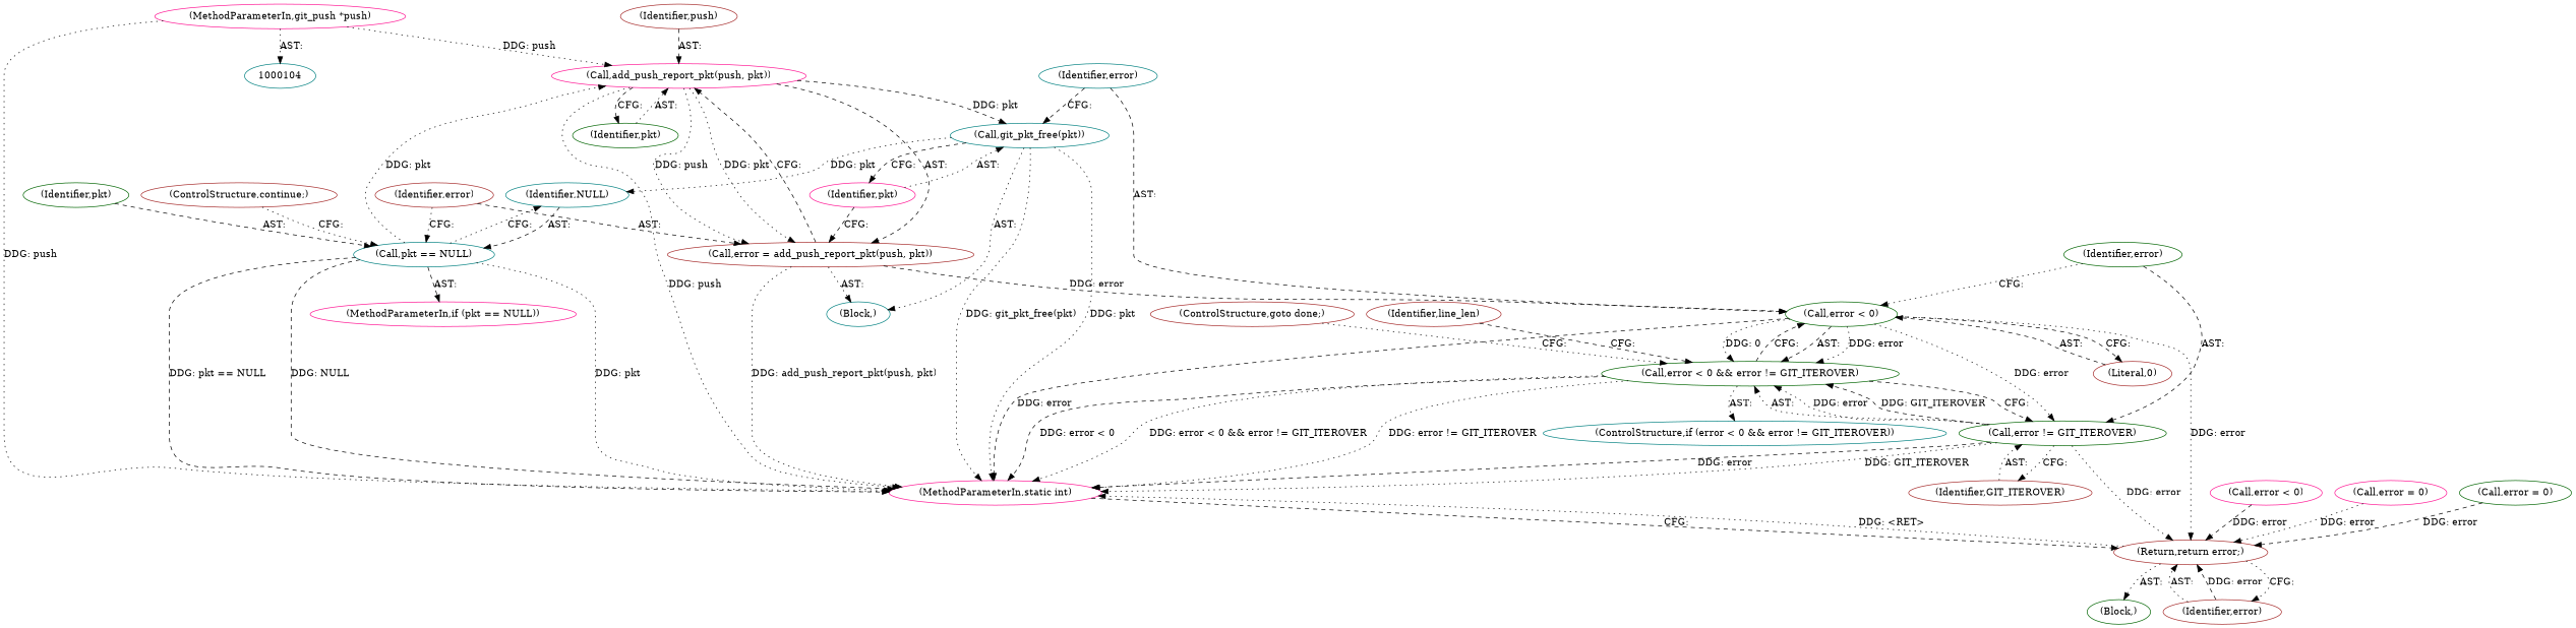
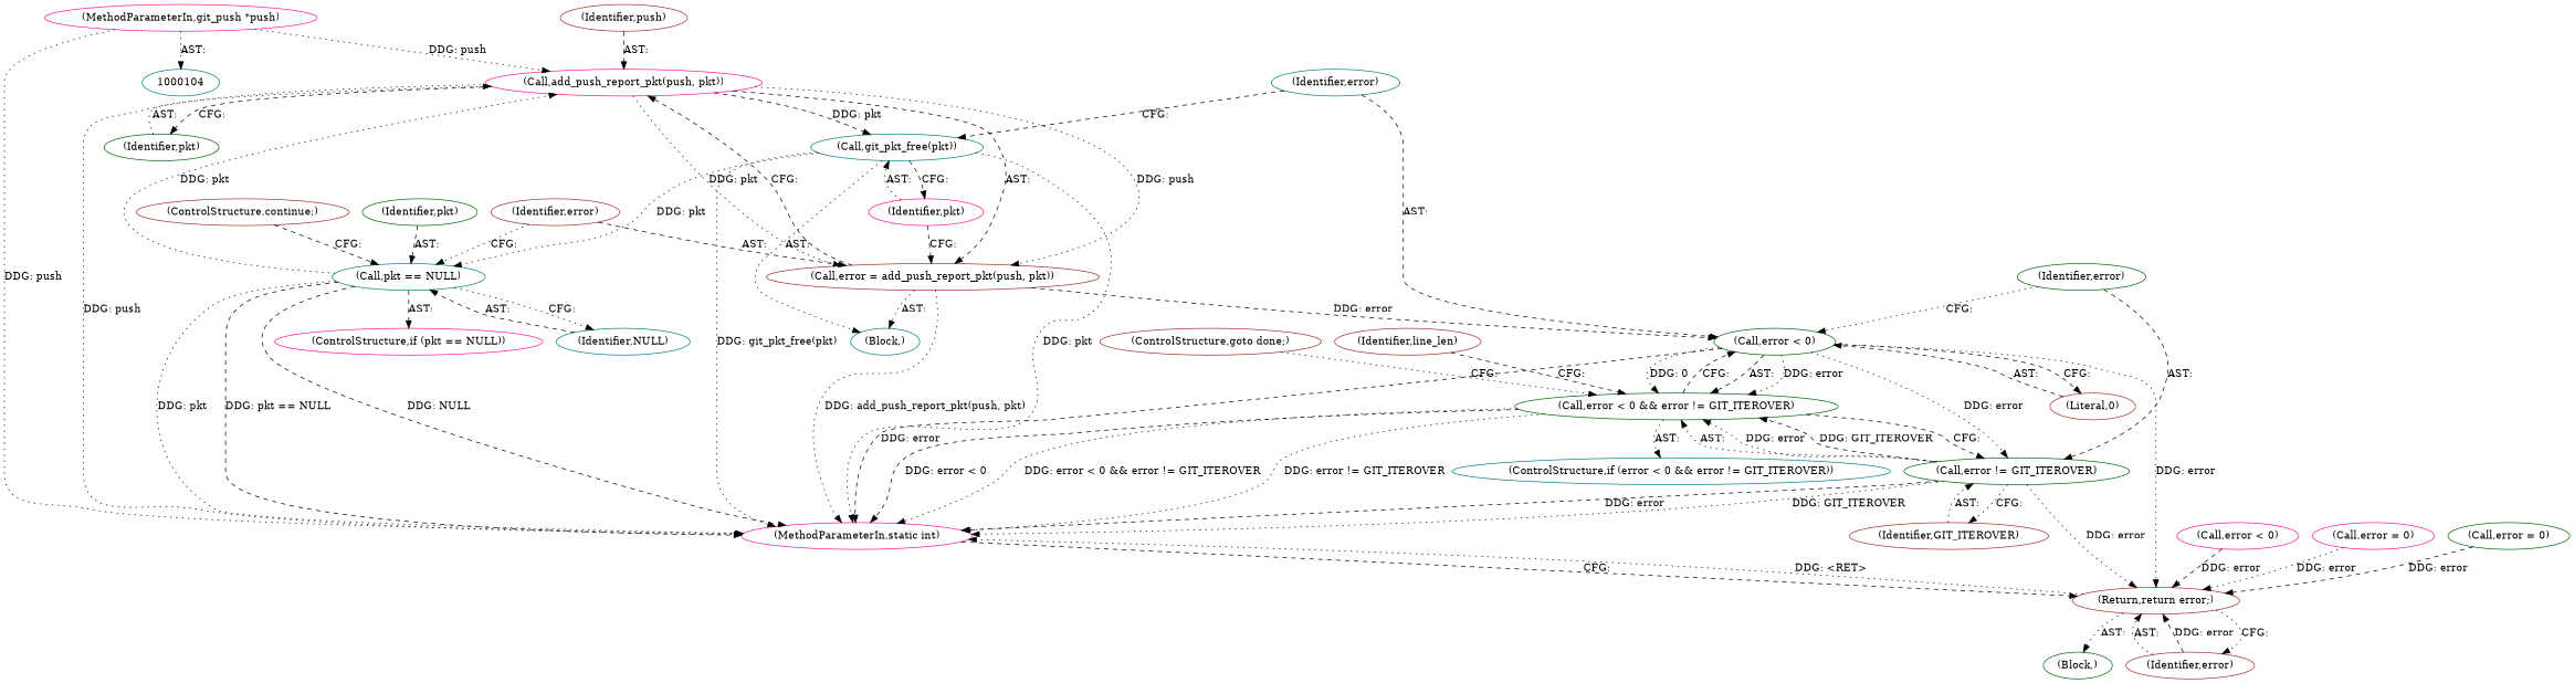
  digraph {
    node [color=brown]
    edge [style=dotted]
    n1 [color=deeppink label="(MethodParameterIn,git_push *push)"]
    n2 [color=deeppink label="(Call,add_push_report_pkt(push, pkt))"]
    n3 [color=deeppink label="(MethodParameterIn,static int)"]
    1000104 [color=teal]
    n5 [label="(Call,error = add_push_report_pkt(push, pkt))"]
    n6 [color=teal label="(Call,git_pkt_free(pkt))"]
    n7 [color=darkgreen label="(Identifier,pkt)"]
    n8 [label="(Return,return error;)"]
    n9 [color=darkgreen label="(Call,error < 0)"]
    n10 [color=teal label="(Block,)"]
    n11 [color=teal label="(Call,pkt == NULL)"]
    n12 [color=deeppink label="(Identifier,pkt)"]
    n13 [color=darkgreen label="(Call,error < 0 && error != GIT_ITEROVER)"]
    n14 [color=darkgreen label="(Call,error != GIT_ITEROVER)"]
    n15 [label="(Literal,0)"]
    n16 [color=teal label="(ControlStructure,if (error < 0 && error != GIT_ITEROVER))"]
    n17 [label="(Identifier,GIT_ITEROVER)"]
    n18 [color=darkgreen label="(Block,)"]
    n19 [label="(Identifier,error)"]
    n20 [color=teal label="(Identifier,NULL)"]
-   n21 [color=deeppink label="(MethodParameterIn,if (pkt == NULL))"]
+   n21 [color=deeppink label="(ControlStructure,if (pkt == NULL))"]
    n22 [label="(ControlStructure,goto done;)"]
    n23 [label="(Identifier,line_len)"]
    n24 [label="(Identifier,push)"]
    n25 [color=deeppink label="(Call,error < 0)"]
    n26 [color=darkgreen label="(Identifier,pkt)"]
    n27 [label="(Identifier,error)"]
    n28 [color=teal label="(Identifier,error)"]
    n29 [color=deeppink label="(Call,error = 0)"]
    n30 [label="(ControlStructure,continue;)"]
    n31 [color=darkgreen label="(Call,error = 0)"]
    n32 [color=darkgreen label="(Identifier,error)"]
    n1 -> n2 [label="DDG: push"]
    n1 -> n3 [label="DDG: push"]
    n1 -> 1000104 [label="AST: "]
    n2 -> n3 [label="DDG: push"]
    n2 -> n5 [label="AST: " style=dashed]
    n2 -> n5 [label="DDG: push"]
    n2 -> n5 [label="DDG: pkt"]
    n2 -> n6 [label="DDG: pkt" style=dashed]
    n2 -> n7 [label="CFG: " style=dashed]
    n3 -> n8 [label="CFG: " style=dashed]
    n5 -> n2 [label="CFG: " style=dashed]
    n5 -> n3 [label="DDG: add_push_report_pkt(push, pkt)"]
    n5 -> n9 [label="DDG: error" style=dashed]
    n5 -> n10 [label="AST: "]
    n6 -> n3 [label="DDG: git_pkt_free(pkt)"]
    n6 -> n3 [label="DDG: pkt"]
    n6 -> n10 [label="AST: "]
-   n6 -> n20 [label="DDG: pkt"]
+   n6 -> n11 [label="DDG: pkt"]
    n6 -> n12 [label="CFG: " style=dashed]
    n7 -> n2 [label="AST: "]
    n8 -> n3 [label="DDG: <RET>"]
    n8 -> n18 [label="AST: "]
    n8 -> n19 [label="CFG: "]
    n9 -> n3 [label="DDG: error" style=dashed]
    n9 -> n8 [label="DDG: error"]
    n9 -> n13 [label="AST: " style=dashed]
    n9 -> n13 [label="DDG: error"]
    n9 -> n13 [label="DDG: 0"]
    n9 -> n14 [label="DDG: error"]
    n9 -> n15 [label="CFG: " style=dashed]
    n11 -> n2 [label="DDG: pkt"]
    n11 -> n3 [label="DDG: pkt"]
    n11 -> n3 [label="DDG: pkt == NULL" style=dashed]
    n11 -> n3 [label="DDG: NULL" style=dashed]
    n11 -> n20 [label="CFG: "]
    n11 -> n21 [label="AST: " style=dashed]
    n12 -> n5 [label="CFG: " style=dashed]
    n12 -> n6 [label="AST: "]
    n13 -> n3 [label="DDG: error < 0 && error != GIT_ITEROVER"]
    n13 -> n3 [label="DDG: error != GIT_ITEROVER"]
    n13 -> n3 [label="DDG: error < 0" style=dashed]
    n13 -> n9 [label="CFG: " style=dashed]
    n13 -> n14 [label="CFG: " style=dashed]
    n13 -> n16 [label="AST: "]
    n14 -> n3 [label="DDG: error" style=dashed]
    n14 -> n3 [label="DDG: GIT_ITEROVER"]
    n14 -> n8 [label="DDG: error"]
    n14 -> n13 [label="AST: "]
    n14 -> n13 [label="DDG: error"]
    n14 -> n13 [label="DDG: GIT_ITEROVER" style=dashed]
    n14 -> n17 [label="CFG: "]
    n15 -> n9 [label="AST: " style=dashed]
    n17 -> n14 [label="AST: "]
    n19 -> n8 [label="AST: "]
    n19 -> n8 [label="DDG: error" style=dashed]
    n20 -> n11 [label="AST: " style=dashed]
    n22 -> n13 [label="CFG: "]
    n23 -> n13 [label="CFG: " style=dashed]
    n24 -> n2 [label="AST: " style=dashed]
    n25 -> n8 [label="DDG: error" style=dashed]
    n26 -> n11 [label="AST: " style=dashed]
    n27 -> n5 [label="AST: " style=dashed]
    n27 -> n11 [label="CFG: "]
    n28 -> n6 [label="CFG: " style=dashed]
    n28 -> n9 [label="AST: " style=dashed]
    n29 -> n8 [label="DDG: error"]
-   n30 -> n11 [label="CFG: "]
+   n30 -> n11 [label="CFG: " style=dashed]
    n31 -> n8 [label="DDG: error" style=dashed]
    n32 -> n9 [label="CFG: "]
    n32 -> n14 [label="AST: " style=dashed]
  }
